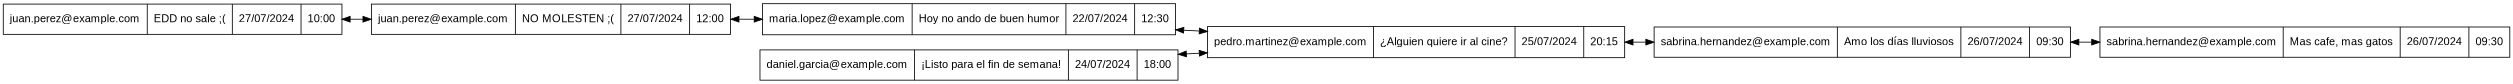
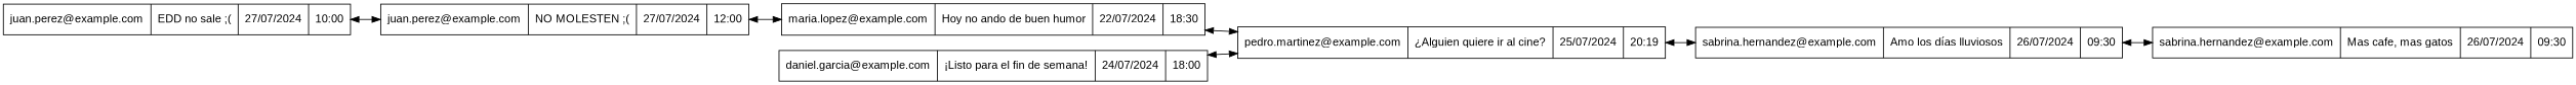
  digraph {
    fontname="Liberation Sans"
    rankdir=LR
    node [fontname="Liberation Sans" shape=record]
    edge [dir=both fontname="Liberation Sans"]
    n1 [label="{juan.perez@example.com | EDD no sale ;( | 27/07/2024 | 10:00}"]
    n2 [label="{juan.perez@example.com | NO MOLESTEN ;( | 27/07/2024 | 12:00}"]
-   n3 [label="{maria.lopez@example.com | Hoy no ando de buen humor | 22/07/2024 | 12:30}"]
-   n4 [label="{pedro.martinez@example.com | ¿Alguien quiere ir al cine? | 25/07/2024 | 20:15}"]
+   n3 [label="{maria.lopez@example.com | Hoy no ando de buen humor | 22/07/2024 | 18:30}"]
+   n4 [label="{pedro.martinez@example.com | ¿Alguien quiere ir al cine? | 25/07/2024 | 20:19}"]
    n5 [label="{daniel.garcia@example.com | ¡Listo para el fin de semana! | 24/07/2024 | 18:00}"]
    n6 [label="{sabrina.hernandez@example.com | Amo los días lluviosos | 26/07/2024 | 09:30}"]
    n7 [label="{sabrina.hernandez@example.com | Mas cafe, mas gatos | 26/07/2024 | 09:30}"]
    n1 -> n2
    n2 -> n3
    n3 -> n4
    n4 -> n6
    n5 -> n4
    n6 -> n7
  }
